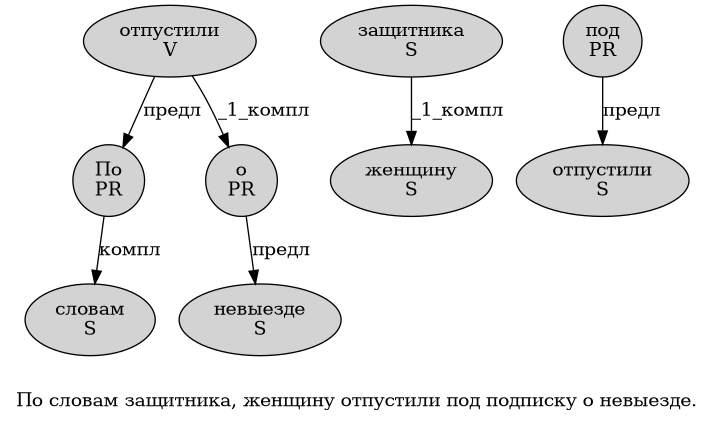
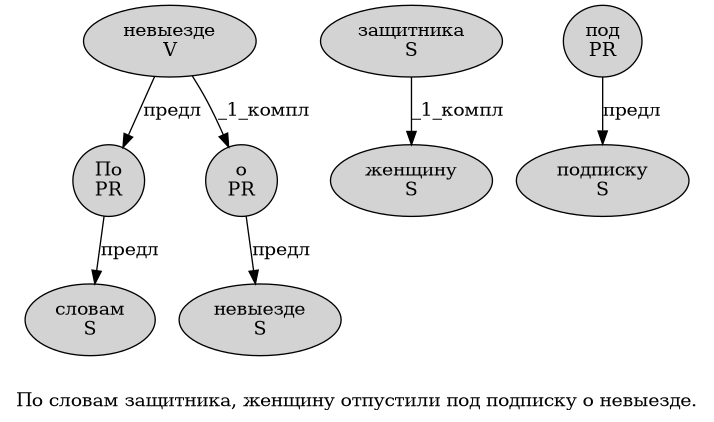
  digraph {
    label="По словам защитника, женщину отпустили под подписку о невыезде."
    node [fillcolor=lightgray penwidth=1 shape=ellipse style=filled]
    n1 [label="По\nPR"]
    n2 [label="словам\nS"]
    n3 [label="защитника\nS"]
    n4 [label="женщину\nS"]
-   n5 [label="отпустили\nV"]
+   n5 [label="невыезде\nV"]
    n6 [label="о\nPR"]
    n7 [label="под\nPR"]
-   n8 [label="отпустили\nS"]
+   n8 [label="подписку\nS"]
    n9 [label="невыезде\nS"]
-   n1 -> n2 [label="компл"]
+   n1 -> n2 [label="предл"]
    n3 -> n4 [label="_1_компл"]
    n5 -> n1 [label="предл"]
    n5 -> n6 [label="_1_компл"]
    n6 -> n9 [label="предл"]
    n7 -> n8 [label="предл"]
  }
